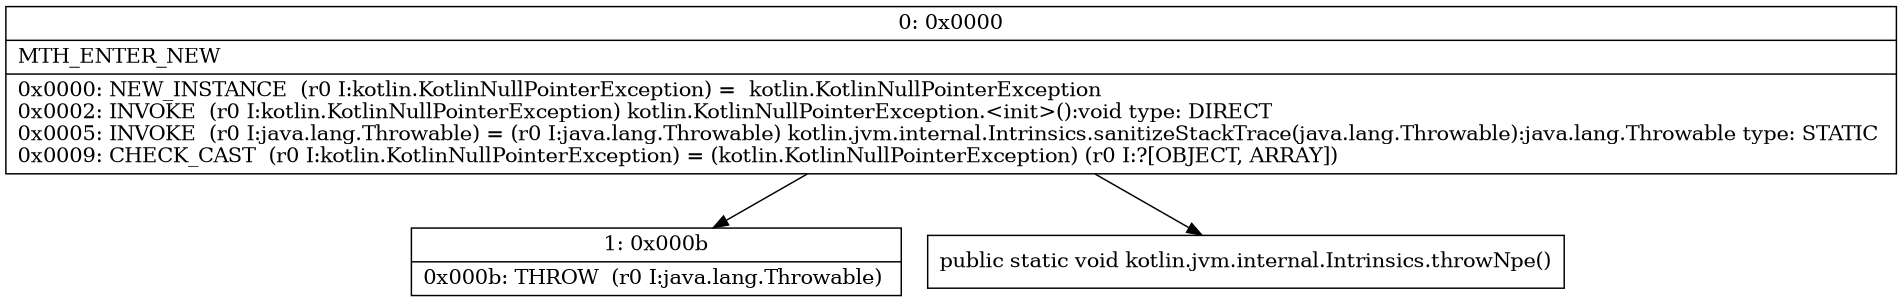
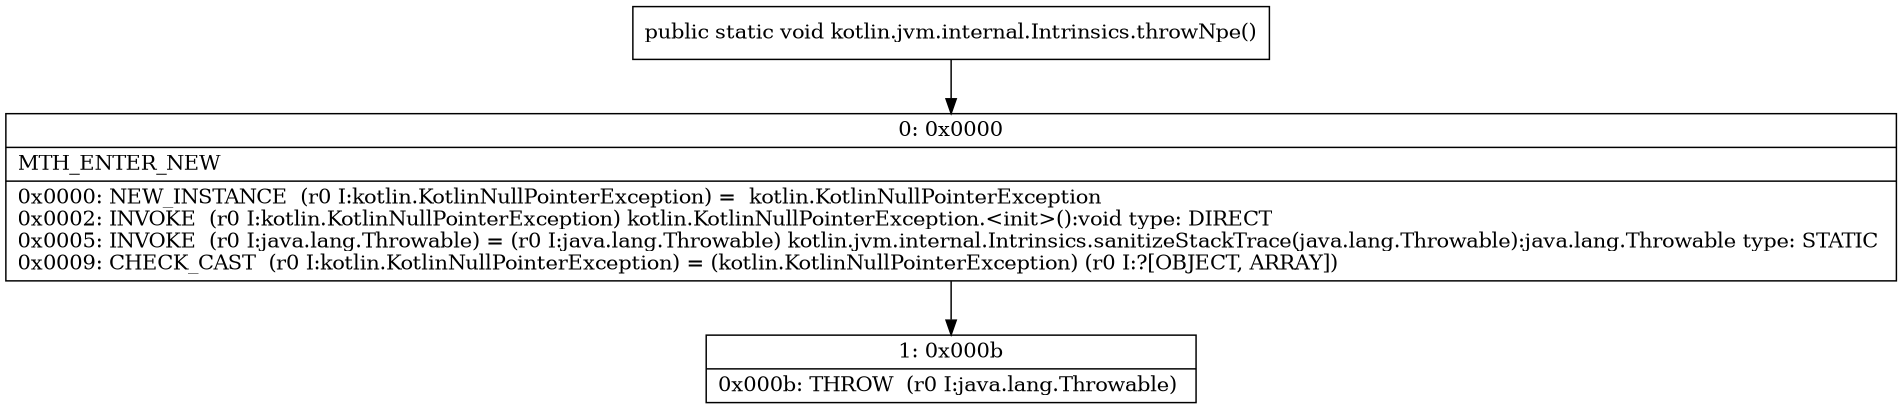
  digraph {
    node [shape=record]
    n1 [label="{0\:\ 0x0000|MTH_ENTER_NEW\l|0x0000: NEW_INSTANCE  (r0 I:kotlin.KotlinNullPointerException) =  kotlin.KotlinNullPointerException \l0x0002: INVOKE  (r0 I:kotlin.KotlinNullPointerException) kotlin.KotlinNullPointerException.\<init\>():void type: DIRECT \l0x0005: INVOKE  (r0 I:java.lang.Throwable) = (r0 I:java.lang.Throwable) kotlin.jvm.internal.Intrinsics.sanitizeStackTrace(java.lang.Throwable):java.lang.Throwable type: STATIC \l0x0009: CHECK_CAST  (r0 I:kotlin.KotlinNullPointerException) = (kotlin.KotlinNullPointerException) (r0 I:?[OBJECT, ARRAY]) \l}"]
    n2 [label="{1\:\ 0x000b|0x000b: THROW  (r0 I:java.lang.Throwable) \l}"]
    n3 [label="{public static void kotlin.jvm.internal.Intrinsics.throwNpe() }"]
    n1 -> n2
-   n1 -> n3
+   n3 -> n1
  }
